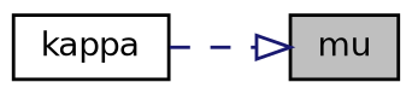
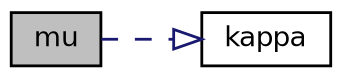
  digraph {
    rankdir=LR
    node [color=black fontname=Helvetica fontsize=10 shape=record]
    n1 [fillcolor=grey75 fontcolor=black height=0.2 label=mu style=filled width=0.4]
    n2 [height=0.2 label=kappa width=0.4]
-   n2 -> n1 [color=midnightblue fontname=Helvetica fontsize=10 labelfontname=Helvetica labelfontsize=10 style=dashed arrowhead=onormal]
+   n1 -> n2 [color=midnightblue fontname=Helvetica fontsize=10 labelfontname=Helvetica labelfontsize=10 style=dashed arrowhead=onormal]
  }
